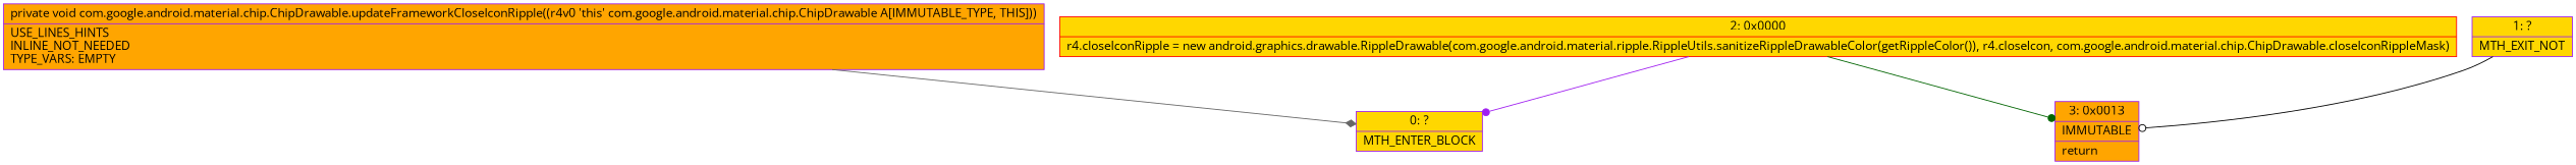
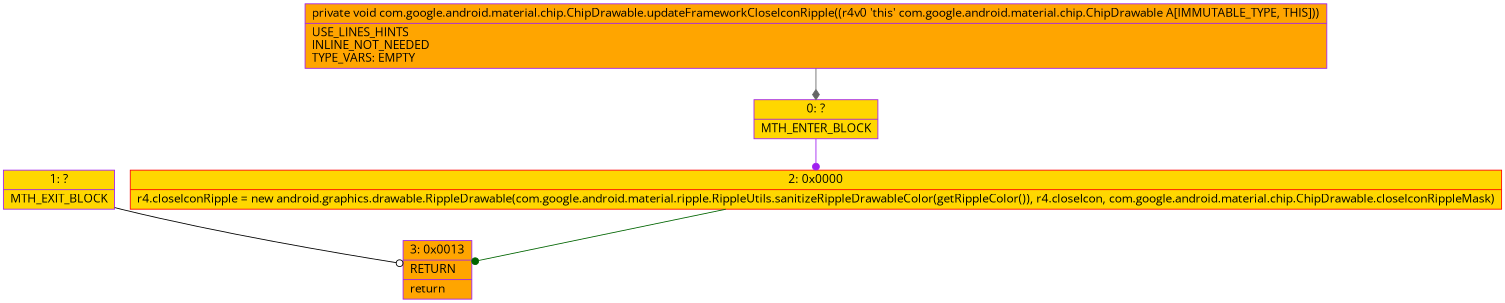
  digraph {
    fontname="Open Sans"
    node [color=purple fillcolor=gold fontname="Open Sans" shape=record style=filled]
    edge [arrowhead=dot fontname="Open Sans"]
    n1 [label="{0\:\ ?|MTH_ENTER_BLOCK\l}"]
    n2 [color=red label="{2\:\ 0x0000|r4.closeIconRipple = new android.graphics.drawable.RippleDrawable(com.google.android.material.ripple.RippleUtils.sanitizeRippleDrawableColor(getRippleColor()), r4.closeIcon, com.google.android.material.chip.ChipDrawable.closeIconRippleMask)\l}"]
-   n3 [fillcolor=orange label="{3\:\ 0x0013|IMMUTABLE\l|return\l}"]
-   n4 [label="{1\:\ ?|MTH_EXIT_NOT\l}"]
+   n3 [fillcolor=orange label="{3\:\ 0x0013|RETURN\l|return\l}"]
+   n4 [label="{1\:\ ?|MTH_EXIT_BLOCK\l}"]
    n5 [fillcolor=orange label="{private void com.google.android.material.chip.ChipDrawable.updateFrameworkCloseIconRipple((r4v0 'this' com.google.android.material.chip.ChipDrawable A[IMMUTABLE_TYPE, THIS]))  | USE_LINES_HINTS\lINLINE_NOT_NEEDED\lTYPE_VARS: EMPTY\l}"]
-   n2 -> n1 [color=purple]
+   n1 -> n2 [color=purple]
    n2 -> n3 [color=darkgreen]
    n4 -> n3 [arrowhead=odot color=black]
    n5 -> n1 [arrowhead=diamond color=gray40]
  }
